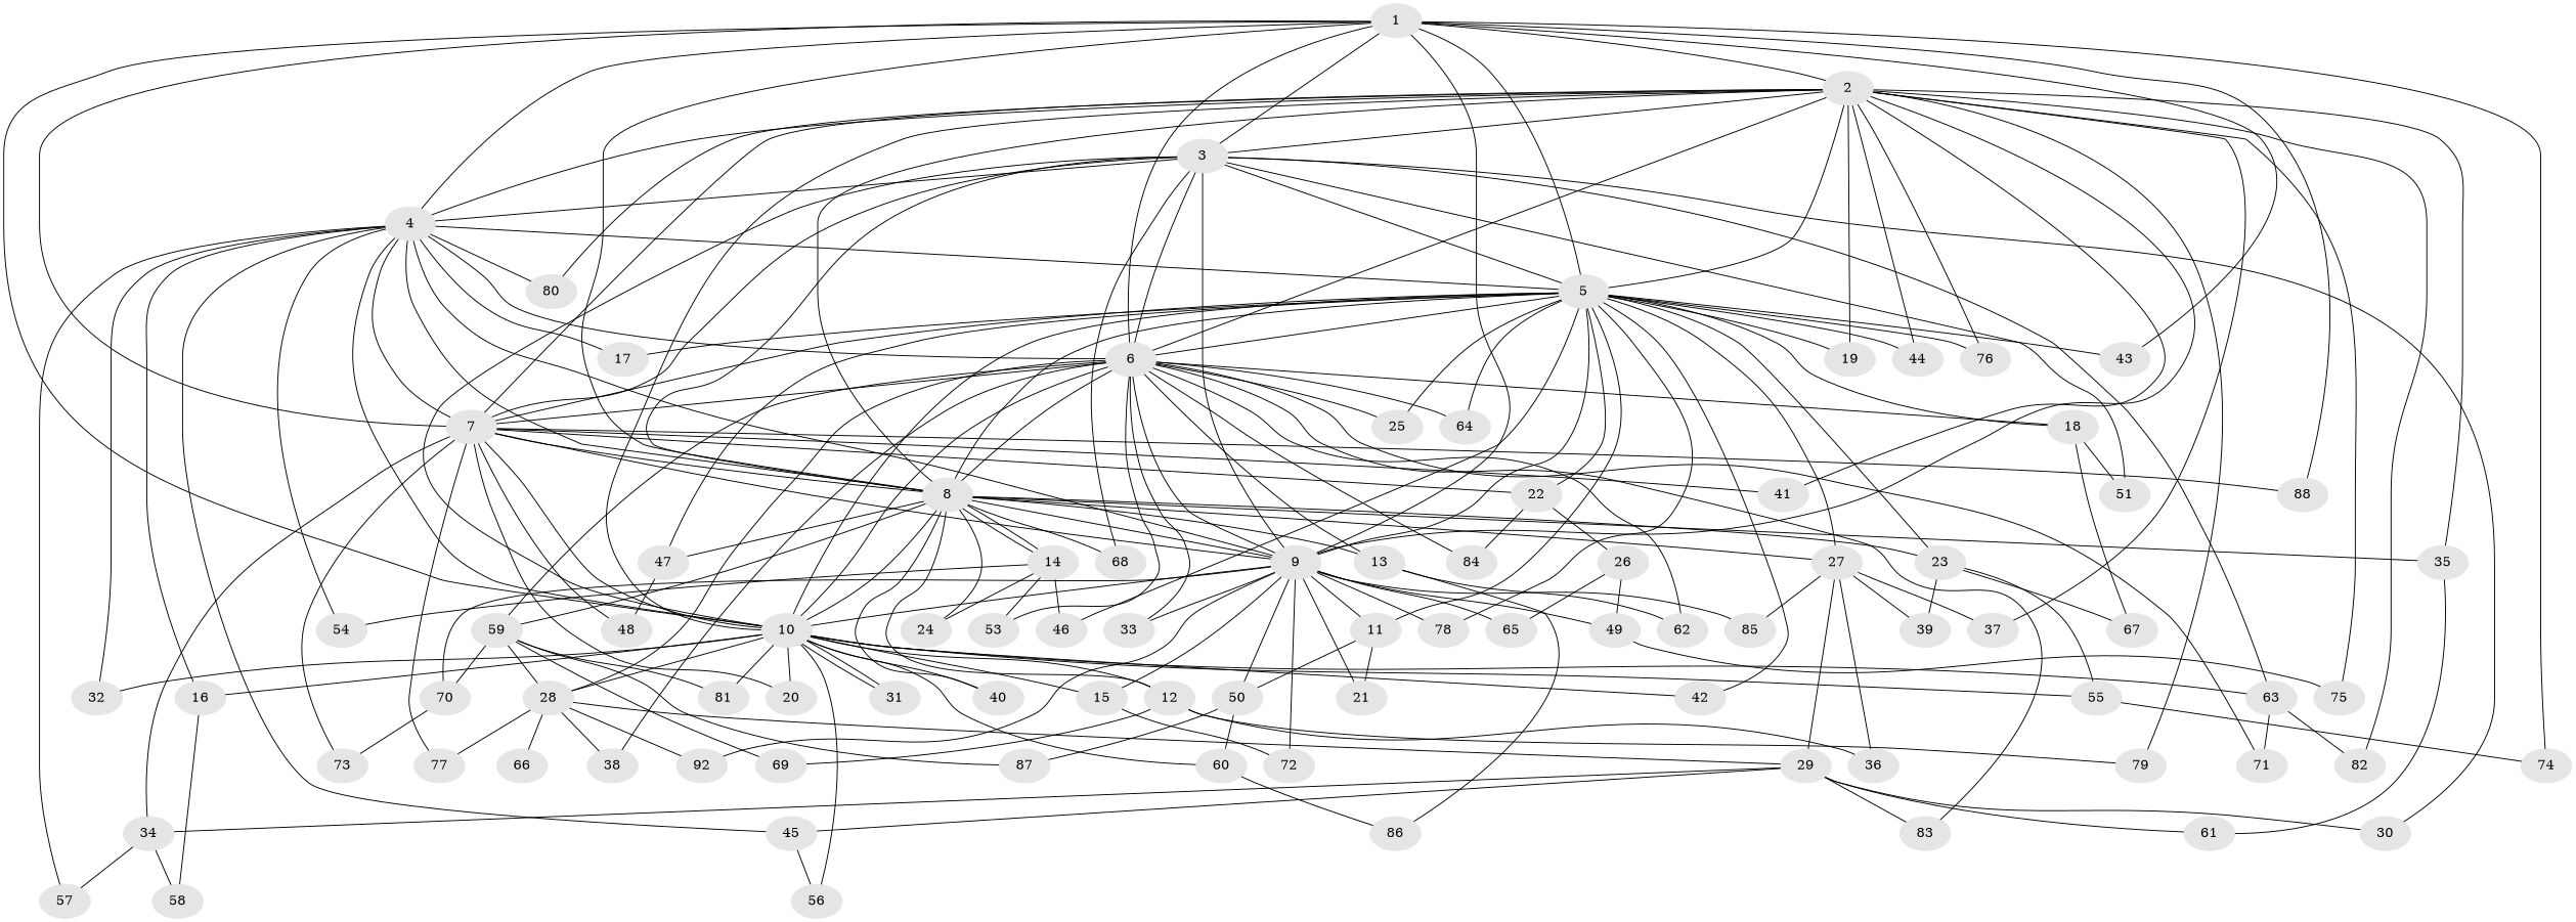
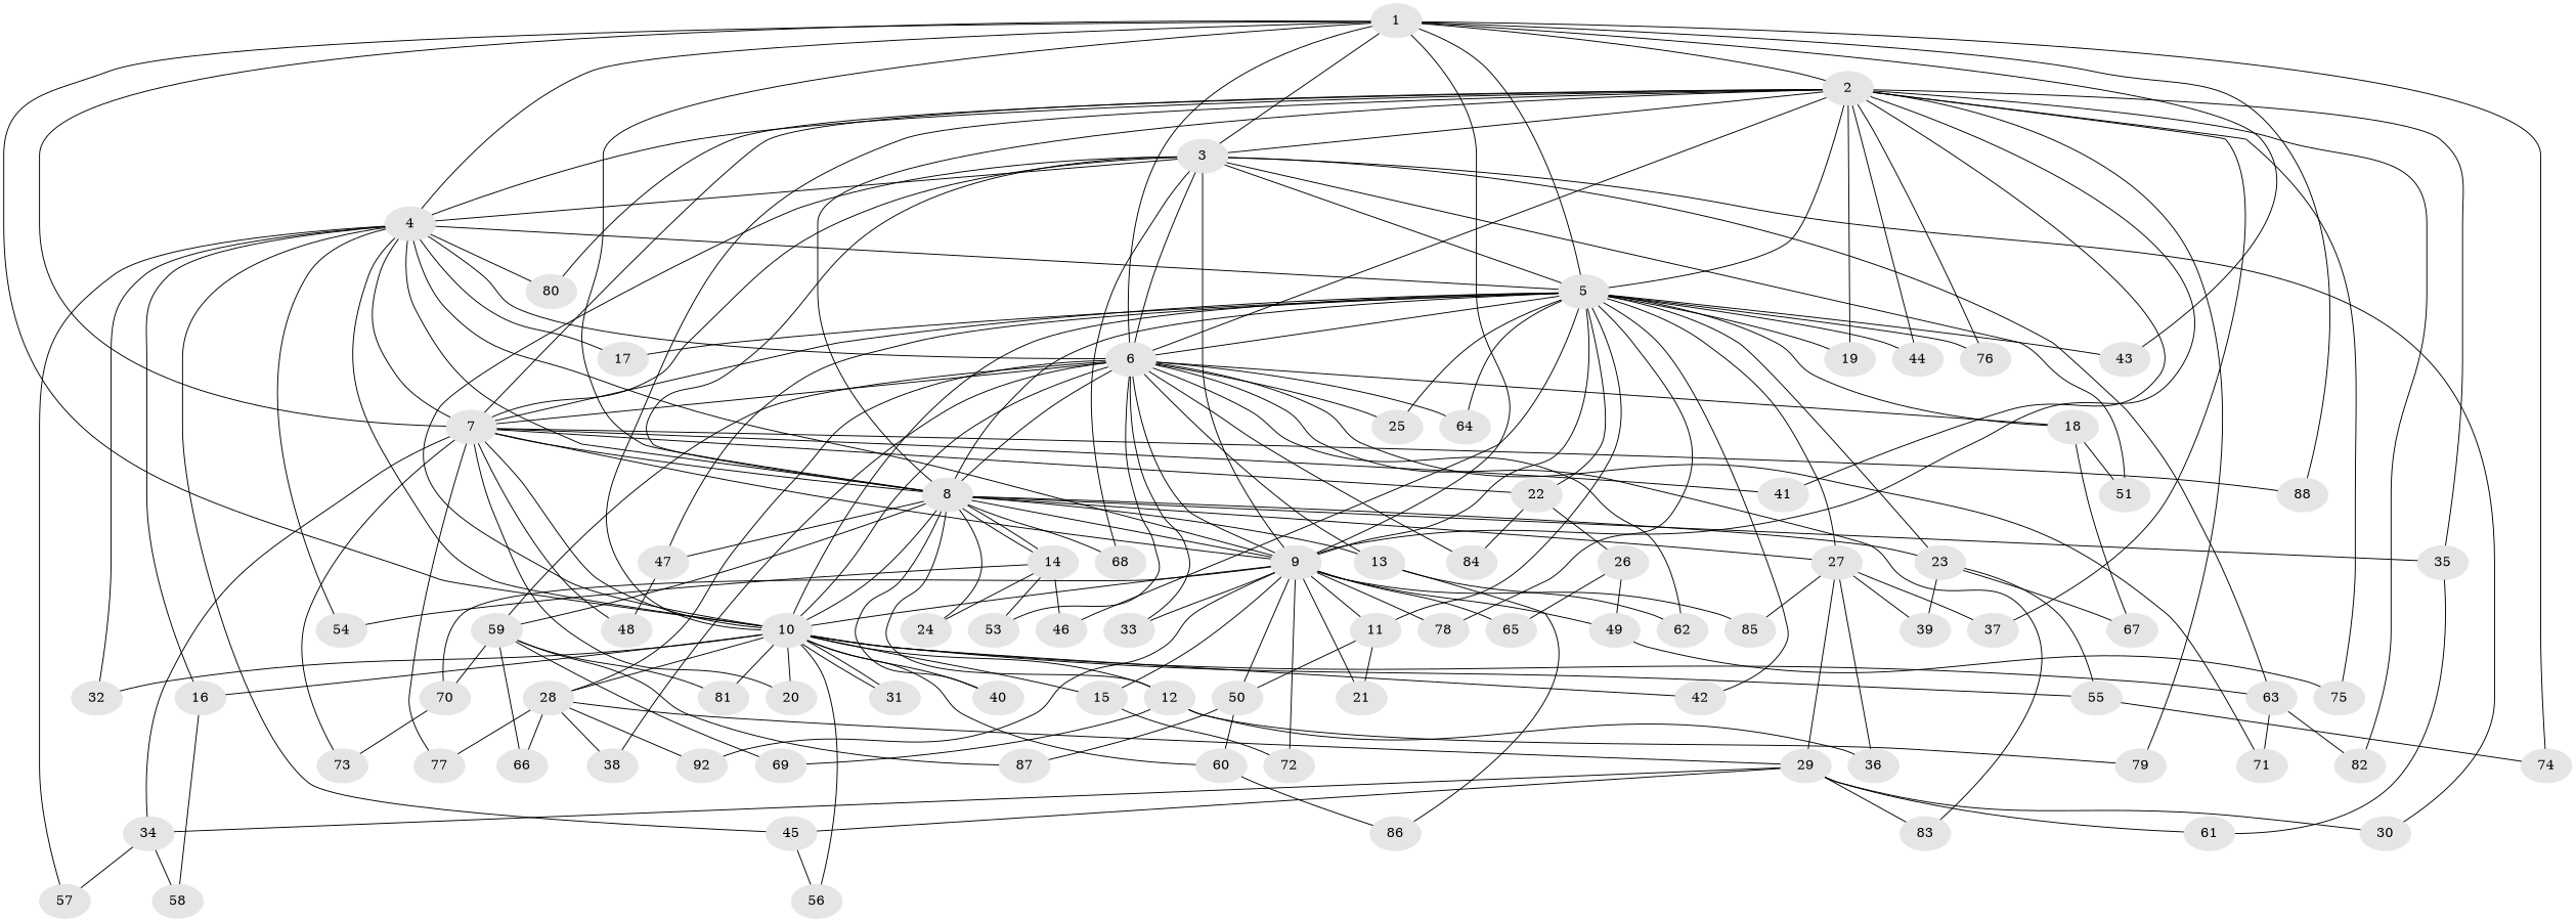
  graph {
    node [color=gray90 style=filled]
    1
    2
    3
    4
    5
    6
    7
    8
    9
    10
    43
    74
    88
    19
    35
    37
    41
    44
    75
    76
    79
    80
    82
    30
    51
    63
    68
    16
    17
    32
    45
    54
    57
    11
    18
    22
    23
    25
    27
    42
    46
    47
    64
    78
    13
    28
    33
    38
    53
    59
    62
    71
    83
    84
    20
    34
    48
    73
    77
    12
    14
    24
    40
    15
    21
    49
    50
    n68 [label=92]
    65
    70
    72
    85
    31
    55
    56
    60
    81
    61
    58
    67
    26
    39
    36
    29
    86
    66
    69
    87
    1 -- 2
    1 -- 3
    1 -- 4
    1 -- 5
    1 -- 6
    1 -- 7
    1 -- 8
    1 -- 9
    1 -- 10
    1 -- 43
    1 -- 74
    1 -- 88
    2 -- 3
    2 -- 4
    2 -- 5
    2 -- 6
    2 -- 7
    2 -- 8
    2 -- 9
    2 -- 10
    2 -- 19
    2 -- 35
    2 -- 37
    2 -- 41
    2 -- 44
    2 -- 75
    2 -- 76
    2 -- 79
    2 -- 80
    2 -- 82
    3 -- 4
    3 -- 5
    3 -- 6
    3 -- 7
    3 -- 8
    3 -- 9
    3 -- 10
    3 -- 30
    3 -- 51
    3 -- 63
    3 -- 68
    4 -- 5
    4 -- 6
    4 -- 7
    4 -- 8
    4 -- 9
    4 -- 10
    4 -- 80
    4 -- 16
    4 -- 17
    4 -- 32
    4 -- 45
    4 -- 54
    4 -- 57
    5 -- 6
    5 -- 7
    5 -- 8
    5 -- 9
    5 -- 10
    5 -- 43
    5 -- 19
    5 -- 44
    5 -- 76
    5 -- 17
    5 -- 11
    5 -- 18
    5 -- 22
    5 -- 23
    5 -- 25
    5 -- 27
    5 -- 42
    5 -- 46
    5 -- 47
    5 -- 64
    5 -- 78
    6 -- 7
    6 -- 8
    6 -- 9
    6 -- 10
    6 -- 18
    6 -- 25
    6 -- 64
    6 -- 13
    6 -- 28
    6 -- 33
    6 -- 38
    6 -- 53
    6 -- 59
    6 -- 62
    6 -- 71
    6 -- 83
    6 -- 84
    7 -- 8
    7 -- 9
    7 -- 10
    7 -- 88
    7 -- 41
    7 -- 22
    7 -- 20
    7 -- 34
    7 -- 48
    7 -- 73
    7 -- 77
    8 -- 9
    8 -- 10
    8 -- 35
    8 -- 68
    8 -- 23
    8 -- 27
    8 -- 47
    8 -- 13
    8 -- 59
    8 -- 12
    8 -- 14
    8 -- 14
    8 -- 24
    8 -- 40
    9 -- 10
    9 -- 11
    9 -- 78
    9 -- 33
    9 -- 15
    9 -- 21
    9 -- 49
    9 -- 50
    9 -- n68
    9 -- 65
    9 -- 70
    9 -- 72
    9 -- 85
    10 -- 63
    10 -- 16
    10 -- 32
    10 -- 42
    10 -- 28
    10 -- 20
    10 -- 12
    10 -- 40
    10 -- 15
    10 -- 31
    10 -- 31
    10 -- 55
    10 -- 56
    10 -- 60
    10 -- 81
    35 -- 61
    63 -- 82
    63 -- 71
    16 -- 58
    45 -- 56
    11 -- 21
    11 -- 50
    18 -- 51
    18 -- 67
    22 -- 84
    22 -- 26
    23 -- 55
    23 -- 67
    23 -- 39
    27 -- 37
    27 -- 85
    27 -- 39
    27 -- 36
    27 -- 29
    47 -- 48
    13 -- 62
    13 -- 86
    28 -- 38
    28 -- 77
    28 -- n68
    28 -- 29
    28 -- 66
    59 -- 70
    59 -- 81
-   59 -- 28
+   59 -- 66
    59 -- 69
    59 -- 87
    34 -- 57
    34 -- 58
    12 -- 79
    12 -- 36
    12 -- 69
    14 -- 54
    14 -- 46
    14 -- 53
    14 -- 24
    15 -- 72
    49 -- 75
    50 -- 60
    50 -- 87
    70 -- 73
    55 -- 74
    60 -- 86
    26 -- 49
    26 -- 65
    29 -- 30
    29 -- 45
    29 -- 83
    29 -- 34
    29 -- 61
  }
